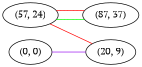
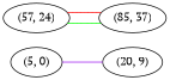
  graph {
    fontname="PT Serif"
    rankdir=LR
    node [fontname="PT Serif"]
    edge [color=red fontname="PT Serif" weight=1]
    n1 [label="(57, 24)"]
-   "(85, 37)" [label="(87, 37)"]
+   "(85, 37)"
    "(20, 9)"
-   "(0, 0)"
+   "(0, 0)" [label="(5, 0)"]
    n1 -- "(85, 37)" [color=green weight=2]
    n1 -- "(85, 37)"
-   n1 -- "(20, 9)"
    "(0, 0)" -- "(20, 9)" [color=purple weight=4]
  }
